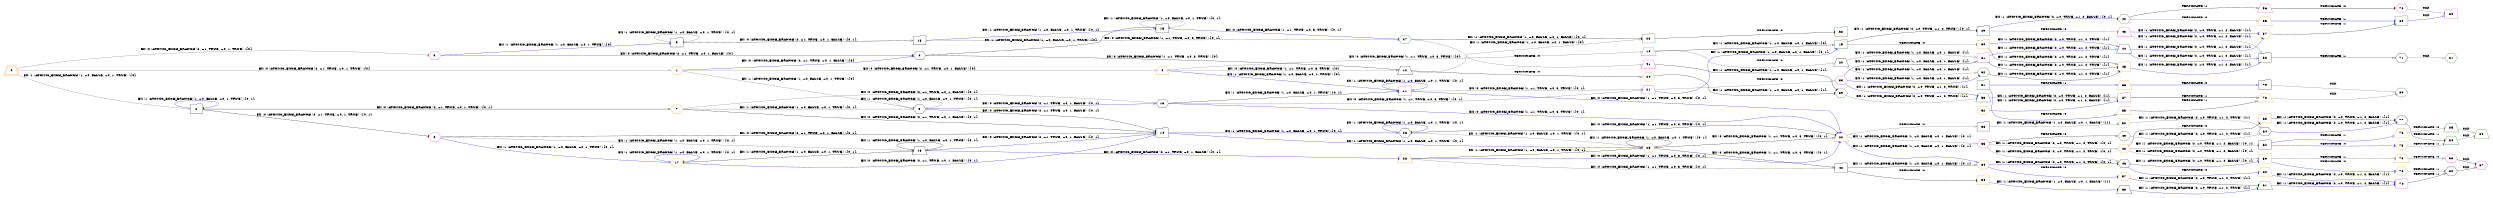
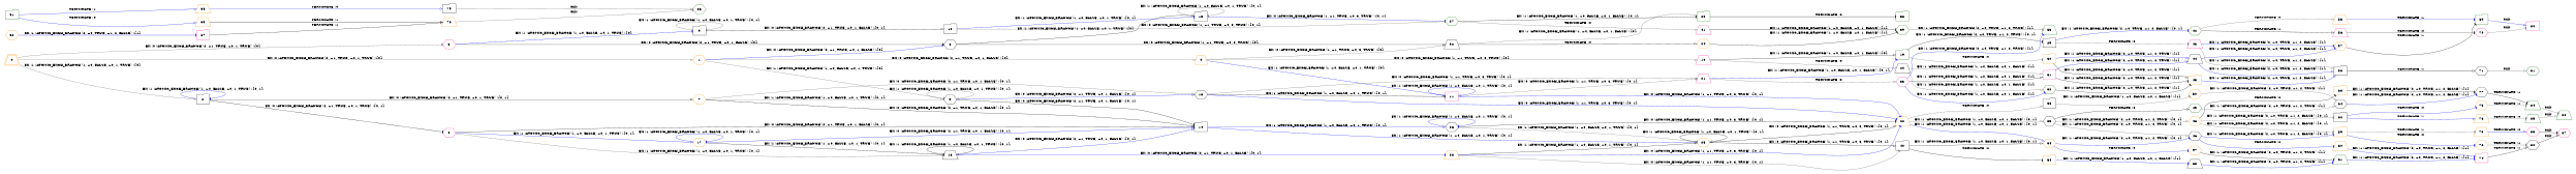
  digraph {
    rankdir=LR
    node [color=darkorange shape=hexagon]
    edge [arrowhead=tee color=gray40]
    0 [peripheries=2 shape=trapezium]
    1
    2 [color=black shape=folder]
    3 [color=deeppink]
    4 [shape=trapezium]
    5 [color=black]
    6 [color=black]
    7
    8 [color=deeppink]
    9 [color=black shape=folder]
    10 [color=deeppink shape=trapezium]
    11 [color=deeppink shape=folder]
-   12 [color=black shape=trapezium]
+   12 [color=black shape=trapezium label=92]
    13 [color=black]
    14 [color=black shape=folder]
    15 [color=black shape=folder]
    16 [color=black shape=trapezium]
    17
    18 [color=black shape=folder]
    19 [color=darkgreen shape=folder]
    20 [color=black shape=trapezium]
    21 [color=deeppink shape=trapezium]
    22 [shape=trapezium]
    23 [color=darkgreen shape=folder]
    24
    25
    26 [color=black]
    27 [color=darkgreen]
    28 [shape=trapezium]
    29 [color=black shape=folder]
    30 [shape=folder]
    31 [color=deeppink shape=folder]
    32 [color=darkgreen]
    33 [color=deeppink]
    34
-   35 [color=deeppink]
+   35 [color=black]
    36 [color=black shape=folder]
    38 [color=darkgreen shape=folder]
    39 [color=darkgreen]
    40 [color=black shape=folder]
    41 [color=deeppink shape=trapezium]
    42 [color=darkgreen]
    43 [color=deeppink shape=trapezium]
    44 [color=black shape=trapezium]
    45 [shape=folder]
    53 [color=darkgreen shape=trapezium]
    46 [color=black]
    n48 [label=97]
    48
    49 [color=darkgreen]
    50
    54 [shape=folder]
    55 [shape=trapezium]
    56 [color=deeppink shape=trapezium]
    57
    58 [color=black shape=folder]
    59 [shape=folder]
    60 [shape=trapezium]
    61 [color=darkgreen shape=trapezium]
    62 [color=black shape=folder]
    63 [shape=folder]
    64 [color=black]
    51 [color=darkgreen shape=folder]
    65 [shape=trapezium]
    66 [shape=trapezium]
    67 [color=deeppink shape=folder]
    52
    68 [color=black shape=trapezium]
    69 [color=darkgreen shape=folder]
    70 [color=deeppink]
    71 [color=black]
    72
    73 [shape=trapezium]
    74 [color=deeppink shape=folder]
    75
    76 [shape=trapezium]
    77 [color=black]
    78 [shape=trapezium]
    79 [color=black shape=folder]
    80 [color=deeppink shape=folder]
    81 [color=darkgreen]
    82 [color=black]
    83 [color=deeppink]
    84 [color=darkgreen shape=trapezium]
    85 [color=darkgreen shape=trapezium]
    86 [color=darkgreen]
    87 [color=deeppink]
    88 [color=darkgreen shape=trapezium]
    0 -> 1 [arrowhead=onormal label="EX !0 !ATOMIC_EXCH_BRANCH (2, +1, TRUE, +0, 1, TRUE) !{0}"]
    0 -> 2 [arrowhead=onormal label="EX !1 !ATOMIC_EXCH_BRANCH (1, +0, FALSE, +0, 1, TRUE) !{0}"]
    0 -> 3 [label="EX !0 !ATOMIC_EXCH_BRANCH (2, +1, TRUE, +0, 1, TRUE) !{0}"]
    1 -> 4 [arrowhead=onormal label="EX !0 !ATOMIC_EXCH_BRANCH (2, +1, TRUE, +0, 1, FALSE) !{0}"]
    1 -> 5 [label="EX !1 !ATOMIC_EXCH_BRANCH (1, +0, FALSE, +0, 1, TRUE) !{0}"]
    1 -> 6 [arrowhead=onormal color=blue label="EX !0 !ATOMIC_EXCH_BRANCH (2, +1, TRUE, +0, 1, FALSE) !{0}"]
    2 -> 2 [color=blue label="EX !1 !ATOMIC_EXCH_BRANCH (1, +0, FALSE, +0, 1, TRUE) !{0, 1}"]
    2 -> 7 [arrowhead=onormal color=black label="EX !0 !ATOMIC_EXCH_BRANCH (2, +1, TRUE, +0, 1, TRUE) !{0, 1}"]
    2 -> 8 [color=black label="EX !0 !ATOMIC_EXCH_BRANCH (2, +1, TRUE, +0, 1, TRUE) !{0, 1}"]
    3 -> 6 [color=black label="EX !0 !ATOMIC_EXCH_BRANCH (2, +1, TRUE, +0, 1, FALSE) !{0}"]
    3 -> 9 [color=blue label="EX !1 !ATOMIC_EXCH_BRANCH (1, +0, FALSE, +0, 1, TRUE) !{0}"]
    4 -> 10 [arrowhead=onormal label="EX !0 !ATOMIC_EXCH_BRANCH (1, +1, TRUE, +0, 3, TRUE) !{0}"]
    4 -> 11 [arrowhead=onormal color=blue label="EX !1 !ATOMIC_EXCH_BRANCH (1, +0, FALSE, +0, 1, TRUE) !{0}"]
    4 -> 12 [arrowhead=onormal label="EX !0 !ATOMIC_EXCH_BRANCH (1, +1, TRUE, +0, 3, TRUE) !{0}"]
    5 -> 5 [arrowhead=onormal label="EX !1 !ATOMIC_EXCH_BRANCH (1, +0, FALSE, +0, 1, TRUE) !{0, 1}"]
    5 -> 13 [arrowhead=onormal color=blue label="EX !0 !ATOMIC_EXCH_BRANCH (2, +1, TRUE, +0, 1, FALSE) !{0, 1}"]
    5 -> 14 [color=black label="EX !0 !ATOMIC_EXCH_BRANCH (2, +1, TRUE, +0, 1, FALSE) !{0, 1}"]
    6 -> 12 [arrowhead=onormal color=black label="EX !0 !ATOMIC_EXCH_BRANCH (1, +1, TRUE, +0, 3, TRUE) !{0}"]
    6 -> 15 [arrowhead=onormal color=black label="EX !1 !ATOMIC_EXCH_BRANCH (1, +0, FALSE, +0, 1, TRUE) !{0}"]
    7 -> 5 [arrowhead=onormal label="EX !1 !ATOMIC_EXCH_BRANCH (1, +0, FALSE, +0, 1, TRUE) !{0, 1}"]
    7 -> 13 [arrowhead=onormal label="EX !0 !ATOMIC_EXCH_BRANCH (2, +1, TRUE, +0, 1, FALSE) !{0, 1}"]
    7 -> 14 [arrowhead=onormal color=black label="EX !0 !ATOMIC_EXCH_BRANCH (2, +1, TRUE, +0, 1, FALSE) !{0, 1}"]
    8 -> 14 [color=black label="EX !0 !ATOMIC_EXCH_BRANCH (2, +1, TRUE, +0, 1, FALSE) !{0, 1}"]
    8 -> 16 [arrowhead=onormal label="EX !1 !ATOMIC_EXCH_BRANCH (1, +0, FALSE, +0, 1, TRUE) !{0, 1}"]
    8 -> 17 [arrowhead=onormal color=blue label="EX !1 !ATOMIC_EXCH_BRANCH (1, +0, FALSE, +0, 1, TRUE) !{0, 1}"]
    9 -> 9 [label="EX !1 !ATOMIC_EXCH_BRANCH (1, +0, FALSE, +0, 1, TRUE) !{0, 1}"]
    9 -> 18 [arrowhead=onormal color=black label="EX !0 !ATOMIC_EXCH_BRANCH (2, +1, TRUE, +0, 1, FALSE) !{0, 1}"]
    10 -> 19 [arrowhead=onormal color=black label="EX !1 !ATOMIC_EXCH_BRANCH (1, +0, FALSE, +0, 1, FALSE) !{0}"]
    10 -> 20 [arrowhead=onormal label="TERMINATE !0"]
    11 -> 11 [arrowhead=onormal color=blue label="EX !1 !ATOMIC_EXCH_BRANCH (1, +0, FALSE, +0, 1, TRUE) !{0, 1}"]
    11 -> 21 [label="EX !0 !ATOMIC_EXCH_BRANCH (1, +1, TRUE, +0, 3, TRUE) !{0, 1}"]
    11 -> 22 [color=blue label="EX !0 !ATOMIC_EXCH_BRANCH (1, +1, TRUE, +0, 3, TRUE) !{0, 1}"]
    12 -> 23 [arrowhead=onormal label="EX !1 !ATOMIC_EXCH_BRANCH (1, +0, FALSE, +0, 1, FALSE) !{0}"]
    12 -> 24 [arrowhead=onormal color=black label="TERMINATE !0"]
    13 -> 11 [color=black label="EX !1 !ATOMIC_EXCH_BRANCH (1, +0, FALSE, +0, 1, TRUE) !{0, 1}"]
    13 -> 21 [arrowhead=onormal label="EX !0 !ATOMIC_EXCH_BRANCH (1, +1, TRUE, +0, 3, TRUE) !{0, 1}"]
    13 -> 22 [color=blue label="EX !0 !ATOMIC_EXCH_BRANCH (1, +1, TRUE, +0, 3, TRUE) !{0, 1}"]
    14 -> 25 [arrowhead=onormal color=blue label="EX !1 !ATOMIC_EXCH_BRANCH (1, +0, FALSE, +0, 1, TRUE) !{0, 1}"]
    14 -> 26 [arrowhead=onormal color=blue label="EX !1 !ATOMIC_EXCH_BRANCH (1, +0, FALSE, +0, 1, TRUE) !{0, 1}"]
    15 -> 15 [label="EX !1 !ATOMIC_EXCH_BRANCH (1, +0, FALSE, +0, 1, TRUE) !{0, 1}"]
    15 -> 27 [color=blue label="EX !0 !ATOMIC_EXCH_BRANCH (1, +1, TRUE, +0, 3, TRUE) !{0, 1}"]
    16 -> 14 [arrowhead=onormal color=blue label="EX !0 !ATOMIC_EXCH_BRANCH (2, +1, TRUE, +0, 1, FALSE) !{0, 1}"]
    16 -> 16 [arrowhead=onormal color=black label="EX !1 !ATOMIC_EXCH_BRANCH (1, +0, FALSE, +0, 1, TRUE) !{0, 1}"]
    16 -> 28 [color=blue label="EX !0 !ATOMIC_EXCH_BRANCH (2, +1, TRUE, +0, 1, FALSE) !{0, 1}"]
    17 -> 14 [arrowhead=onormal color=blue label="EX !0 !ATOMIC_EXCH_BRANCH (2, +1, TRUE, +0, 1, FALSE) !{0, 1}"]
    17 -> 16 [color=black label="EX !1 !ATOMIC_EXCH_BRANCH (1, +0, FALSE, +0, 1, TRUE) !{0, 1}"]
    17 -> 17 [color=blue label="EX !1 !ATOMIC_EXCH_BRANCH (1, +0, FALSE, +0, 1, TRUE) !{0, 1}"]
    18 -> 15 [color=blue label="EX !1 !ATOMIC_EXCH_BRANCH (1, +0, FALSE, +0, 1, TRUE) !{0, 1}"]
    18 -> 27 [label="EX !0 !ATOMIC_EXCH_BRANCH (1, +1, TRUE, +0, 3, TRUE) !{0, 1}"]
    19 -> 29 [color=black label="EX !1 !ATOMIC_EXCH_BRANCH (2, +0, TRUE, +1, 2, TRUE) !{0, 1}"]
    19 -> 30 [label="TERMINATE !0"]
    20 -> 31 [arrowhead=onormal label="EX !1 !ATOMIC_EXCH_BRANCH (1, +0, FALSE, +0, 1, FALSE) !{1}"]
    20 -> 32 [arrowhead=onormal label="EX !1 !ATOMIC_EXCH_BRANCH (1, +0, FALSE, +0, 1, FALSE) !{1}"]
    21 -> 19 [color=blue label="EX !1 !ATOMIC_EXCH_BRANCH (1, +0, FALSE, +0, 1, FALSE) !{0, 1}"]
    21 -> 33 [arrowhead=onormal label="TERMINATE !0"]
    22 -> 34 [arrowhead=onormal color=blue label="EX !1 !ATOMIC_EXCH_BRANCH (1, +0, FALSE, +0, 1, FALSE) !{0, 1}"]
    22 -> 35 [arrowhead=onormal label="EX !1 !ATOMIC_EXCH_BRANCH (1, +0, FALSE, +0, 1, FALSE) !{0, 1}"]
    22 -> 36 [arrowhead=onormal label="TERMINATE !0"]
    23 -> 38 [color=black label="TERMINATE !0"]
    24 -> 39 [color=black label="EX !1 !ATOMIC_EXCH_BRANCH (1, +0, FALSE, +0, 1, FALSE) !{1}"]
    25 -> 22 [arrowhead=onormal color=black label="EX !0 !ATOMIC_EXCH_BRANCH (1, +1, TRUE, +0, 3, TRUE) !{0, 1}"]
    25 -> 25 [arrowhead=onormal color=black label="EX !1 !ATOMIC_EXCH_BRANCH (1, +0, FALSE, +0, 1, TRUE) !{0, 1}"]
    25 -> 40 [arrowhead=onormal color=black label="EX !0 !ATOMIC_EXCH_BRANCH (1, +1, TRUE, +0, 3, TRUE) !{0, 1}"]
    26 -> 22 [color=black label="EX !0 !ATOMIC_EXCH_BRANCH (1, +1, TRUE, +0, 3, TRUE) !{0, 1}"]
    26 -> 25 [label="EX !1 !ATOMIC_EXCH_BRANCH (1, +0, FALSE, +0, 1, TRUE) !{0, 1}"]
    26 -> 26 [color=blue label="EX !1 !ATOMIC_EXCH_BRANCH (1, +0, FALSE, +0, 1, TRUE) !{0, 1}"]
    27 -> 23 [color=black label="EX !1 !ATOMIC_EXCH_BRANCH (1, +0, FALSE, +0, 1, FALSE) !{0, 1}"]
    27 -> 41 [arrowhead=onormal label="TERMINATE !0"]
    28 -> 22 [color=blue label="EX !0 !ATOMIC_EXCH_BRANCH (1, +1, TRUE, +0, 3, TRUE) !{0, 1}"]
    28 -> 25 [arrowhead=onormal color=black label="EX !1 !ATOMIC_EXCH_BRANCH (1, +0, FALSE, +0, 1, TRUE) !{0, 1}"]
    28 -> 40 [label="EX !0 !ATOMIC_EXCH_BRANCH (1, +1, TRUE, +0, 3, TRUE) !{0, 1}"]
    29 -> 42 [color=blue label="EX !1 !ATOMIC_EXCH_BRANCH (2, +0, TRUE, +1, 2, FALSE) !{0, 1}"]
    29 -> 43 [label="TERMINATE !0"]
    30 -> 44 [arrowhead=onormal color=blue label="EX !1 !ATOMIC_EXCH_BRANCH (2, +0, TRUE, +1, 2, TRUE) !{1}"]
    30 -> 45 [arrowhead=onormal color=black label="EX !1 !ATOMIC_EXCH_BRANCH (2, +0, TRUE, +1, 2, TRUE) !{1}"]
    31 -> 44 [arrowhead=onormal color=blue label="EX !1 !ATOMIC_EXCH_BRANCH (2, +0, TRUE, +1, 2, TRUE) !{1}"]
    31 -> 45 [color=black label="EX !1 !ATOMIC_EXCH_BRANCH (2, +0, TRUE, +1, 2, TRUE) !{1}"]
    32 -> 45 [color=black label="EX !1 !ATOMIC_EXCH_BRANCH (2, +0, TRUE, +1, 2, TRUE) !{1}"]
    33 -> 31 [arrowhead=onormal color=black label="EX !1 !ATOMIC_EXCH_BRANCH (1, +0, FALSE, +0, 1, FALSE) !{1}"]
    33 -> 32 [color=blue label="EX !1 !ATOMIC_EXCH_BRANCH (1, +0, FALSE, +0, 1, FALSE) !{1}"]
    33 -> 53 [color=blue label="EX !1 !ATOMIC_EXCH_BRANCH (2, +0, TRUE, +1, 2, TRUE) !{1}"]
    34 -> 46 [color=blue label="EX !1 !ATOMIC_EXCH_BRANCH (2, +0, TRUE, +1, 2, TRUE) !{0, 1}"]
    34 -> n48 [color=blue label="TERMINATE !0"]
    35 -> 46 [arrowhead=onormal label="EX !1 !ATOMIC_EXCH_BRANCH (2, +0, TRUE, +1, 2, TRUE) !{0, 1}"]
    35 -> 48 [arrowhead=onormal label="EX !1 !ATOMIC_EXCH_BRANCH (2, +0, TRUE, +1, 2, TRUE) !{0, 1}"]
    35 -> 49 [arrowhead=onormal color=black label="TERMINATE !0"]
    36 -> 50 [label="EX !1 !ATOMIC_EXCH_BRANCH (1, +0, FALSE, +0, 1, FALSE) !{1}"]
    39 -> 53 [label="EX !1 !ATOMIC_EXCH_BRANCH (2, +0, TRUE, +1, 2, TRUE) !{1}"]
    40 -> 34 [arrowhead=onormal color=black label="EX !1 !ATOMIC_EXCH_BRANCH (1, +0, FALSE, +0, 1, FALSE) !{0, 1}"]
    40 -> 54 [color=black label="TERMINATE !0"]
    41 -> 39 [color=black label="EX !1 !ATOMIC_EXCH_BRANCH (1, +0, FALSE, +0, 1, FALSE) !{1}"]
    42 -> 55 [arrowhead=onormal label="TERMINATE !0"]
    42 -> 56 [arrowhead=onormal color=black label="TERMINATE !1"]
    43 -> 57 [color=blue label="EX !1 !ATOMIC_EXCH_BRANCH (2, +0, TRUE, +1, 2, FALSE) !{1}"]
    43 -> 58 [arrowhead=onormal label="EX !1 !ATOMIC_EXCH_BRANCH (2, +0, TRUE, +1, 2, FALSE) !{1}"]
    44 -> 57 [color=blue label="EX !1 !ATOMIC_EXCH_BRANCH (2, +0, TRUE, +1, 2, FALSE) !{1}"]
    44 -> 58 [arrowhead=onormal color=blue label="EX !1 !ATOMIC_EXCH_BRANCH (2, +0, TRUE, +1, 2, FALSE) !{1}"]
    45 -> 58 [arrowhead=onormal color=blue label="EX !1 !ATOMIC_EXCH_BRANCH (2, +0, TRUE, +1, 2, FALSE) !{1}"]
-   53 -> 67 [arrowhead=onormal label="EX !1 !ATOMIC_EXCH_BRANCH (2, +0, TRUE, +1, 2, FALSE) !{1}"]
    46 -> 59 [color=blue label="EX !1 !ATOMIC_EXCH_BRANCH (2, +0, TRUE, +1, 2, FALSE) !{0, 1}"]
    46 -> 60 [color=blue label="TERMINATE !0"]
    n48 -> 61 [color=black label="EX !1 !ATOMIC_EXCH_BRANCH (2, +0, TRUE, +1, 2, TRUE) !{1}"]
    48 -> 59 [label="EX !1 !ATOMIC_EXCH_BRANCH (2, +0, TRUE, +1, 2, FALSE) !{0, 1}"]
    48 -> 62 [label="EX !1 !ATOMIC_EXCH_BRANCH (2, +0, TRUE, +1, 2, FALSE) !{0, 1}"]
    48 -> 63 [color=black label="TERMINATE !0"]
    49 -> 64 [arrowhead=onormal label="EX !1 !ATOMIC_EXCH_BRANCH (2, +0, TRUE, +1, 2, TRUE) !{1}"]
    50 -> 64 [arrowhead=onormal label="EX !1 !ATOMIC_EXCH_BRANCH (2, +0, TRUE, +1, 2, TRUE) !{1}"]
    54 -> 68 [color=blue label="EX !1 !ATOMIC_EXCH_BRANCH (1, +0, FALSE, +0, 1, FALSE) !{1}"]
    55 -> 69 [color=blue label="TERMINATE !1"]
    56 -> 70 [color=black label="TERMINATE !0"]
    57 -> 69 [color=black label="TERMINATE !1"]
    58 -> 71 [arrowhead=onormal color=black label="TERMINATE !1"]
    59 -> 72 [color=blue label="TERMINATE !0"]
    59 -> 73 [label="TERMINATE !1"]
    60 -> 74 [color=blue label="EX !1 !ATOMIC_EXCH_BRANCH (2, +0, TRUE, +1, 2, FALSE) !{1}"]
    61 -> 74 [color=blue label="EX !1 !ATOMIC_EXCH_BRANCH (2, +0, TRUE, +1, 2, FALSE) !{1}"]
    62 -> 75 [color=blue label="TERMINATE !0"]
    62 -> 76 [arrowhead=onormal color=blue label="TERMINATE !1"]
    63 -> 77 [color=black label="EX !1 !ATOMIC_EXCH_BRANCH (2, +0, TRUE, +1, 2, FALSE) !{1}"]
    64 -> 77 [color=blue label="EX !1 !ATOMIC_EXCH_BRANCH (2, +0, TRUE, +1, 2, FALSE) !{1}"]
    51 -> 65 [arrowhead=onormal color=blue label="TERMINATE !0"]
    51 -> 66 [arrowhead=onormal color=blue label="TERMINATE !1"]
    65 -> 78 [arrowhead=onormal color=black label="TERMINATE !1"]
    66 -> 79 [arrowhead=onormal color=blue label="TERMINATE !0"]
    67 -> 78 [arrowhead=onormal color=black label="TERMINATE !1"]
    52 -> 67 [color=blue label="EX !1 !ATOMIC_EXCH_BRANCH (2, +0, TRUE, +1, 2, FALSE) !{1}"]
    68 -> 61 [color=blue label="EX !1 !ATOMIC_EXCH_BRANCH (2, +0, TRUE, +1, 2, TRUE) !{1}"]
    69 -> 80 [arrowhead=onormal color=blue label=exit]
    70 -> 80 [label=exit]
    71 -> 81 [arrowhead=onormal label=exit]
    72 -> 82 [label="TERMINATE !1"]
    73 -> 83 [arrowhead=onormal color=blue label="TERMINATE !0"]
    74 -> 82 [arrowhead=onormal color=black label="TERMINATE !1"]
    75 -> 84 [label="TERMINATE !1"]
    76 -> 85 [label="TERMINATE !0"]
    77 -> 84 [color=black label="TERMINATE !1"]
    78 -> 86 [label=exit]
    79 -> 86 [arrowhead=onormal label=exit]
    82 -> 87 [arrowhead=onormal color=black label=exit]
    83 -> 87 [color=black label=exit]
    84 -> 88 [label=exit]
    85 -> 88 [arrowhead=onormal label=exit]
  }
